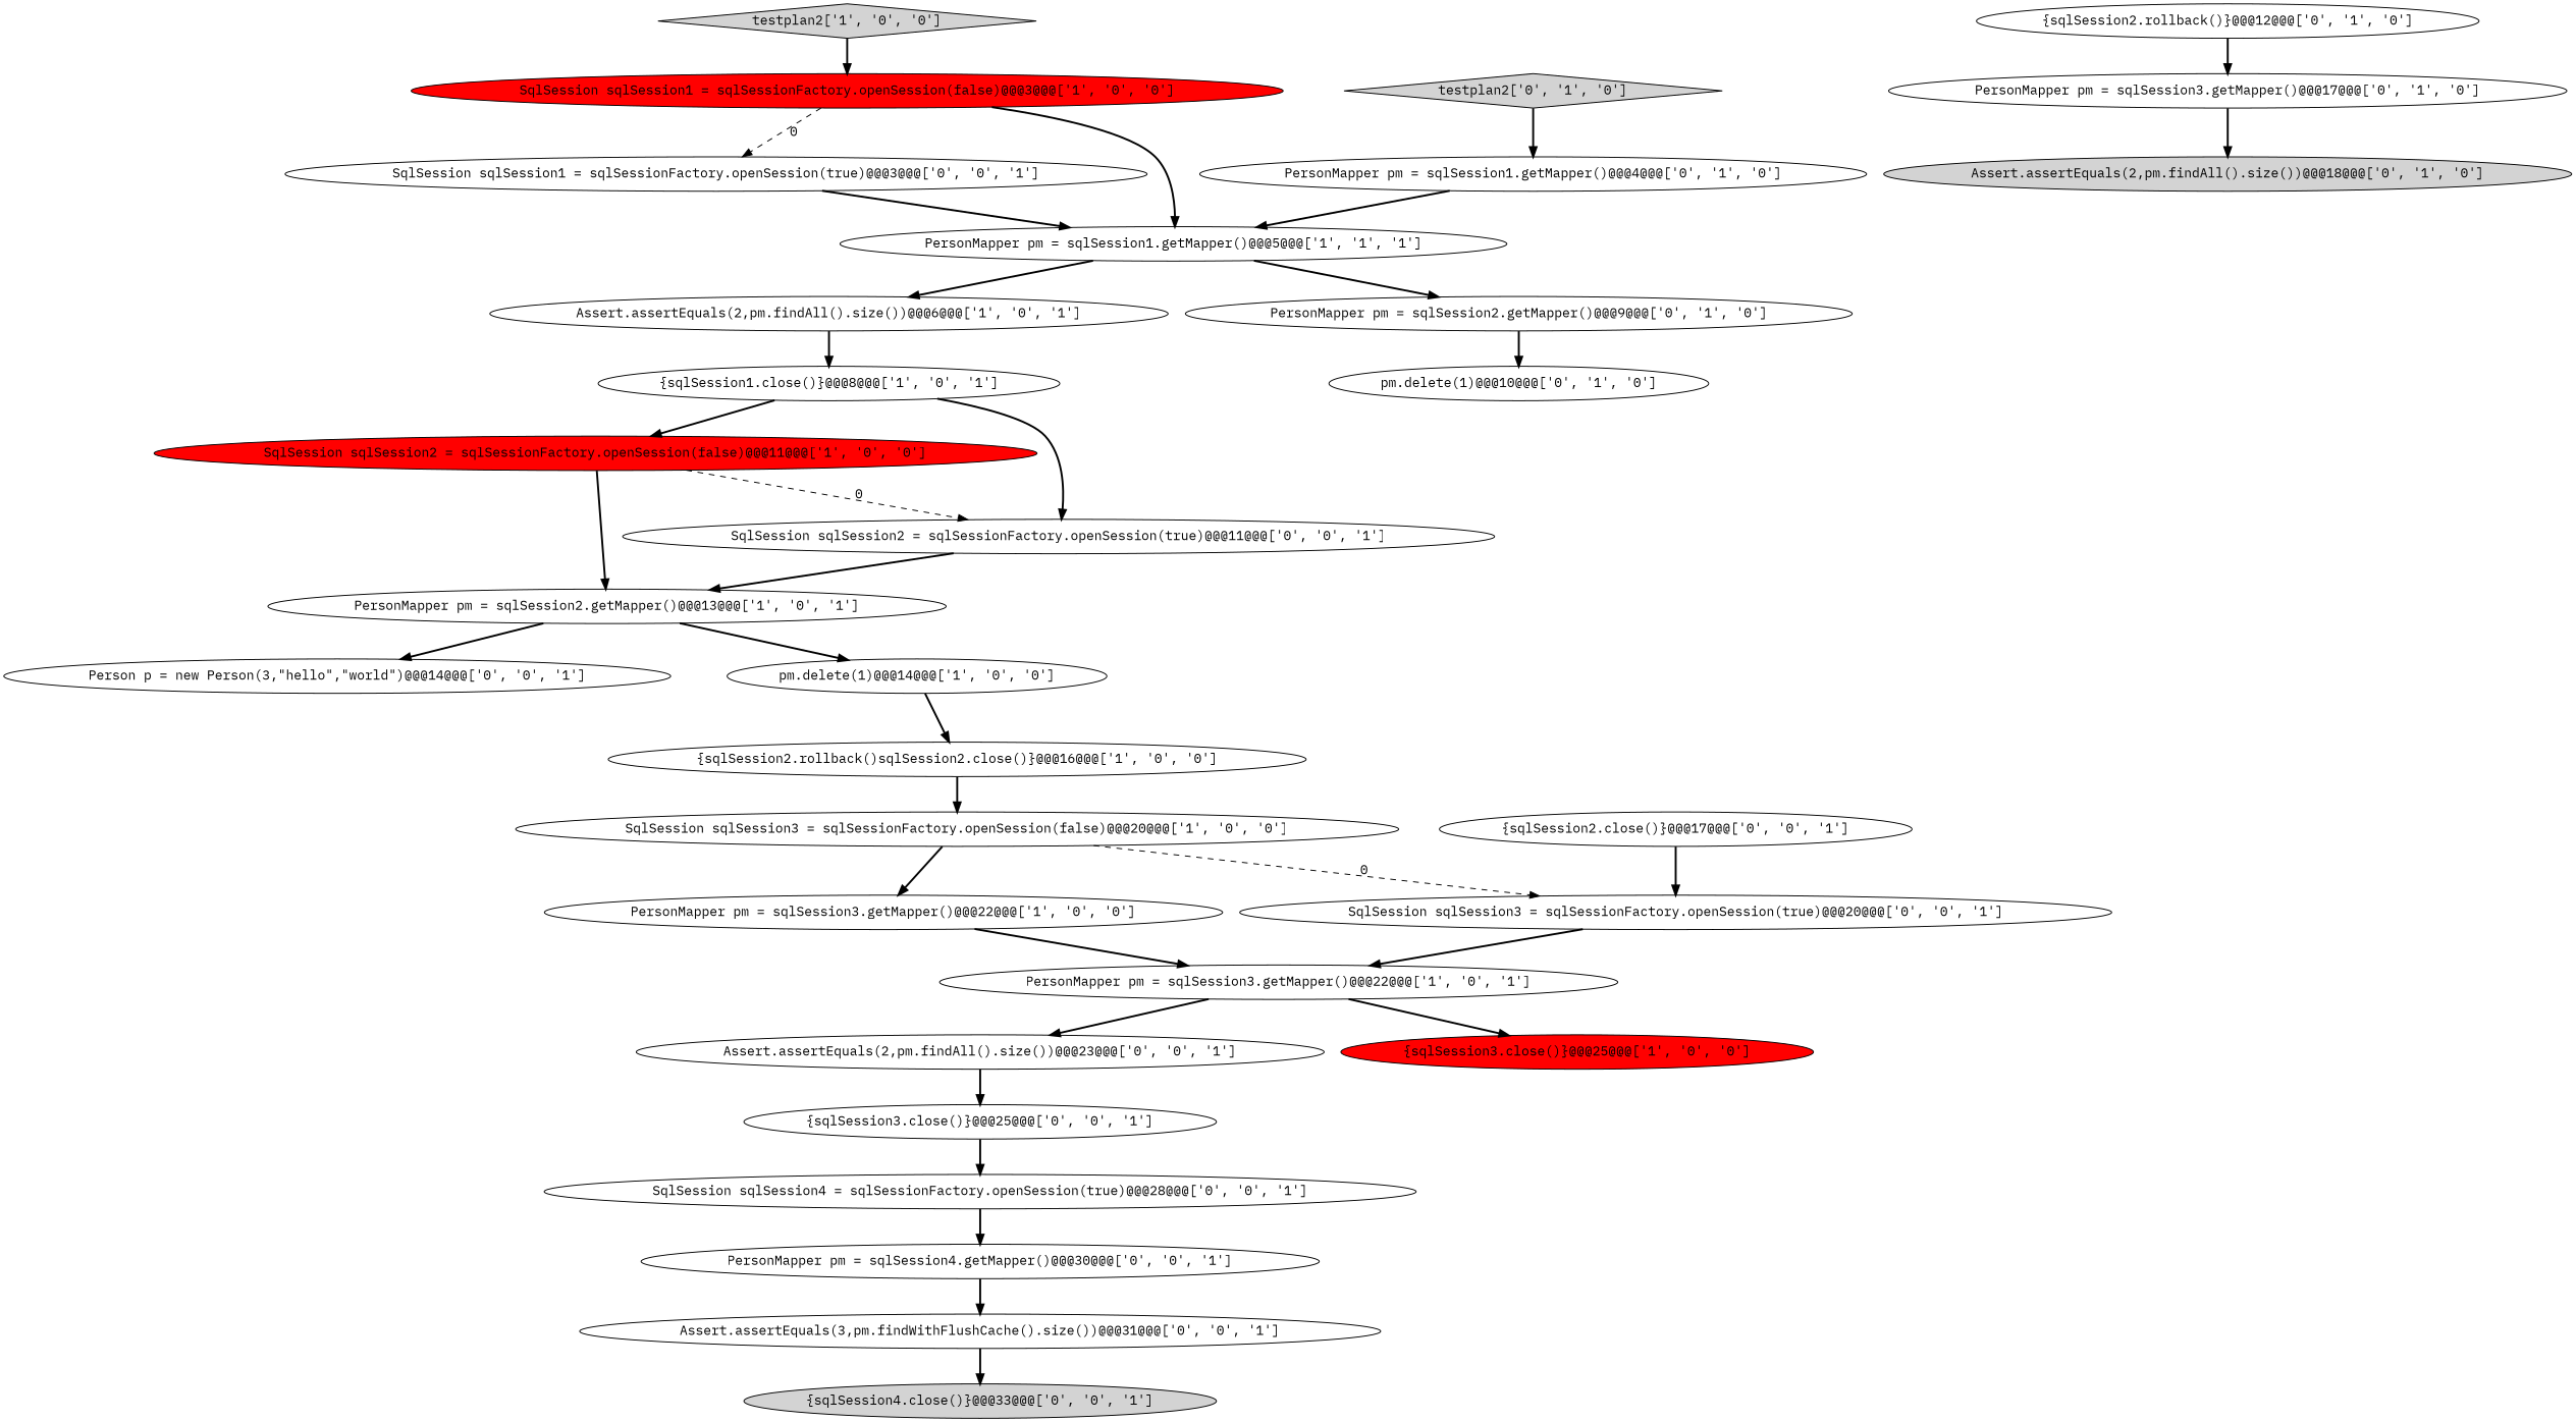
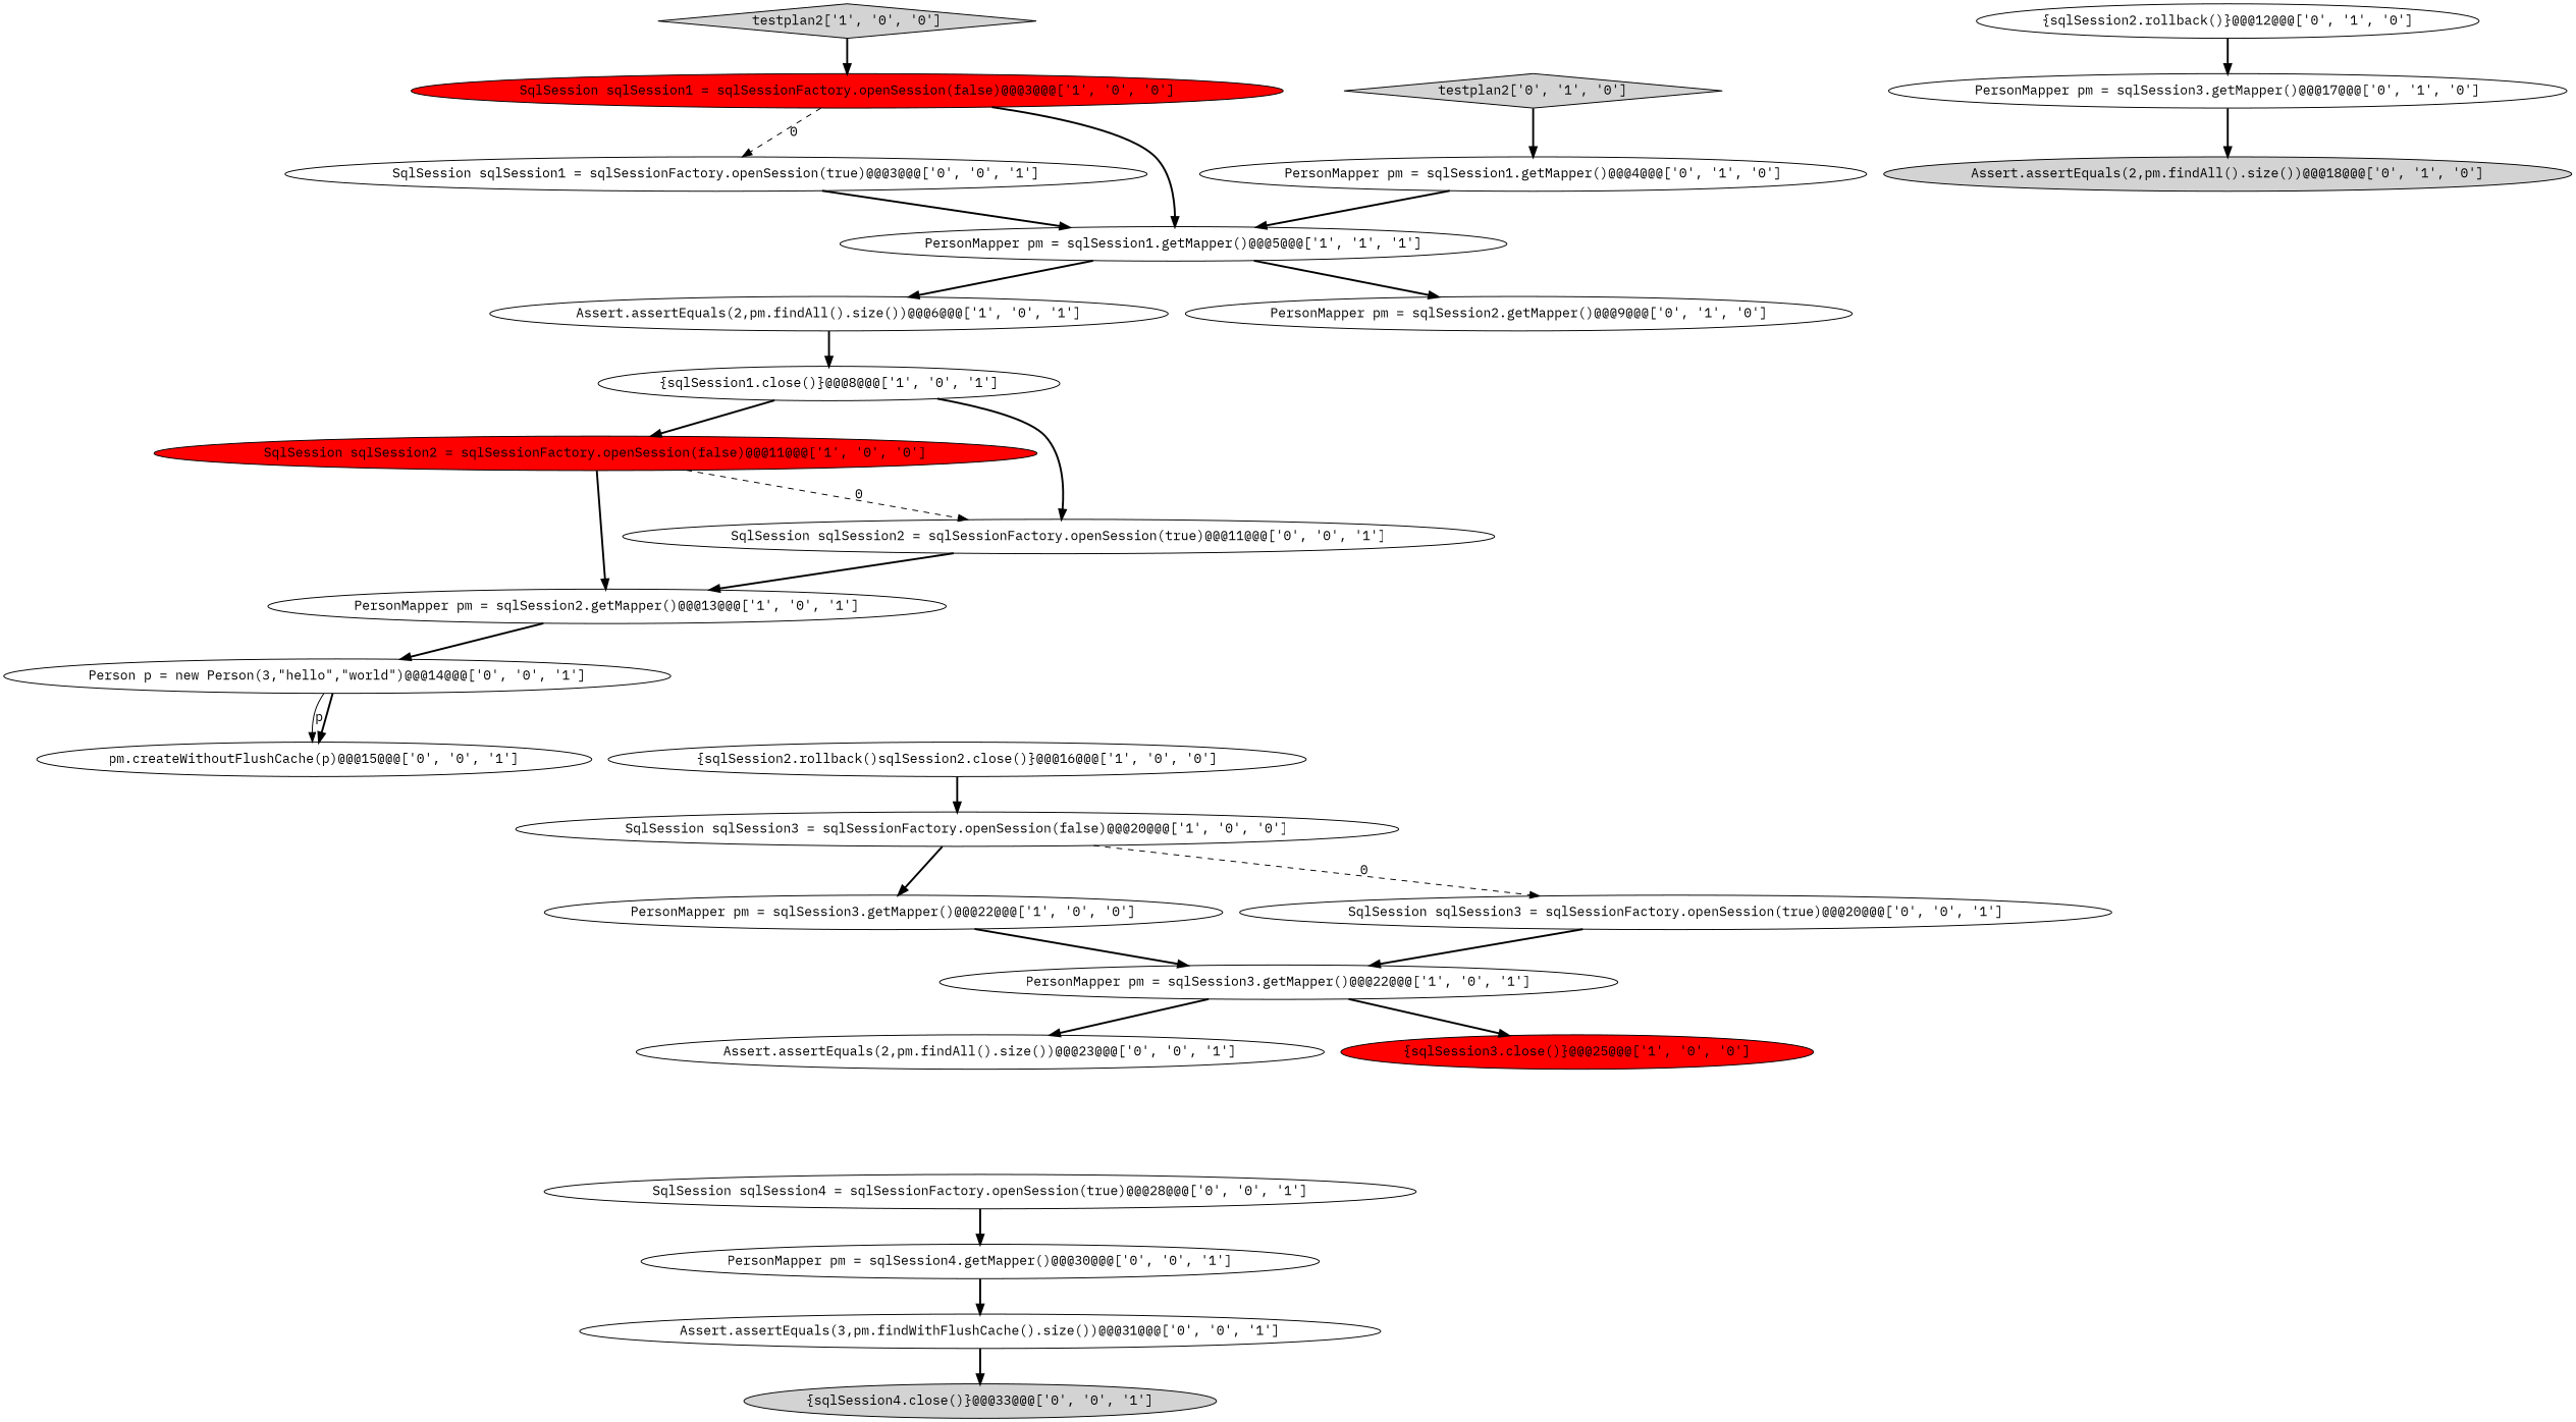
  digraph {
    fontname="IBM Plex Mono"
    node [fillcolor=white fontname="IBM Plex Mono" shape=ellipse style=filled]
    edge [fontname="IBM Plex Mono" style=bold]
    n1 [fillcolor=lightgray label="testplan2['1', '0', '0']" shape=diamond]
    n2 [fillcolor=red label="SqlSession sqlSession1 = sqlSessionFactory.openSession(false)@@@3@@@['1', '0', '0']"]
    n3 [label="SqlSession sqlSession1 = sqlSessionFactory.openSession(true)@@@3@@@['0', '0', '1']"]
    n4 [label="PersonMapper pm = sqlSession1.getMapper()@@@5@@@['1', '1', '1']"]
    n5 [label="PersonMapper pm = sqlSession4.getMapper()@@@30@@@['0', '0', '1']"]
    n6 [label="Assert.assertEquals(3,pm.findWithFlushCache().size())@@@31@@@['0', '0', '1']"]
    n7 [fillcolor=lightgray label="{sqlSession4.close()}@@@33@@@['0', '0', '1']"]
    n8 [label="{sqlSession2.rollback()}@@@12@@@['0', '1', '0']"]
    n9 [label="PersonMapper pm = sqlSession3.getMapper()@@@17@@@['0', '1', '0']"]
    n10 [fillcolor=lightgray label="Assert.assertEquals(2,pm.findAll().size())@@@18@@@['0', '1', '0']"]
    n11 [label="Assert.assertEquals(2,pm.findAll().size())@@@23@@@['0', '0', '1']"]
-   n12 [label="{sqlSession3.close()}@@@25@@@['0', '0', '1']"]
    n13 [label="SqlSession sqlSession4 = sqlSessionFactory.openSession(true)@@@28@@@['0', '0', '1']"]
    n14 [label="Person p = new Person(3,\"hello\",\"world\")@@@14@@@['0', '0', '1']"]
+   n15 [label="pm.createWithoutFlushCache(p)@@@15@@@['0', '0', '1']"]
    n16 [label="PersonMapper pm = sqlSession1.getMapper()@@@4@@@['0', '1', '0']"]
    n17 [label="Assert.assertEquals(2,pm.findAll().size())@@@6@@@['1', '0', '1']"]
    n18 [label="PersonMapper pm = sqlSession2.getMapper()@@@9@@@['0', '1', '0']"]
    n19 [label="{sqlSession2.rollback()sqlSession2.close()}@@@16@@@['1', '0', '0']"]
    n20 [label="SqlSession sqlSession3 = sqlSessionFactory.openSession(false)@@@20@@@['1', '0', '0']"]
    n21 [label="PersonMapper pm = sqlSession3.getMapper()@@@22@@@['1', '0', '0']"]
    n22 [label="SqlSession sqlSession3 = sqlSessionFactory.openSession(true)@@@20@@@['0', '0', '1']"]
    n23 [label="PersonMapper pm = sqlSession3.getMapper()@@@22@@@['1', '0', '1']"]
    n24 [fillcolor=red label="{sqlSession3.close()}@@@25@@@['1', '0', '0']"]
-   n25 [label="pm.delete(1)@@@10@@@['0', '1', '0']"]
    n26 [label="{sqlSession1.close()}@@@8@@@['1', '0', '1']"]
    n27 [fillcolor=lightgray label="testplan2['0', '1', '0']" shape=diamond]
-   n28 [label="{sqlSession2.close()}@@@17@@@['0', '0', '1']"]
    n29 [label="PersonMapper pm = sqlSession2.getMapper()@@@13@@@['1', '0', '1']"]
-   n30 [label="pm.delete(1)@@@14@@@['1', '0', '0']"]
    n31 [fillcolor=red label="SqlSession sqlSession2 = sqlSessionFactory.openSession(false)@@@11@@@['1', '0', '0']"]
    n32 [label="SqlSession sqlSession2 = sqlSessionFactory.openSession(true)@@@11@@@['0', '0', '1']"]
    n1 -> n2
    n2 -> n3 [label=0 style=dashed]
    n2 -> n4
    n3 -> n4
    n4 -> n17
    n4 -> n18
    n5 -> n6
    n6 -> n7
    n8 -> n9
    n9 -> n10
-   n11 -> n12
-   n12 -> n13
    n13 -> n5
+   n14 -> n15 [label=p style=solid]
+   n14 -> n15
    n16 -> n4
    n17 -> n26
-   n18 -> n25
    n19 -> n20
    n20 -> n21
    n20 -> n22 [label=0 style=dashed]
    n21 -> n23
    n22 -> n23
    n23 -> n11
    n23 -> n24
    n26 -> n31
    n26 -> n32
    n27 -> n16
-   n28 -> n22
    n29 -> n14
-   n29 -> n30
-   n30 -> n19
    n31 -> n29
    n31 -> n32 [label=0 style=dashed]
    n32 -> n29
  }
